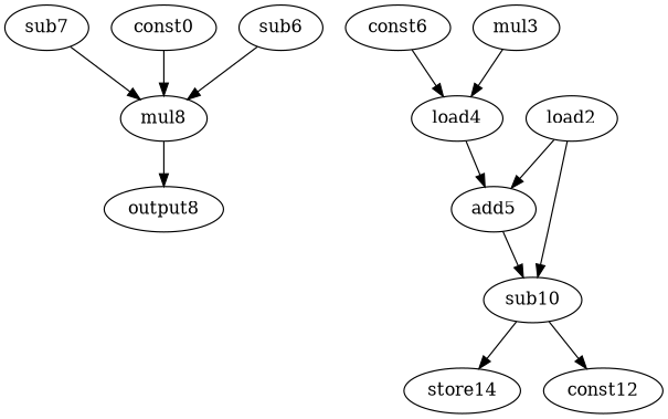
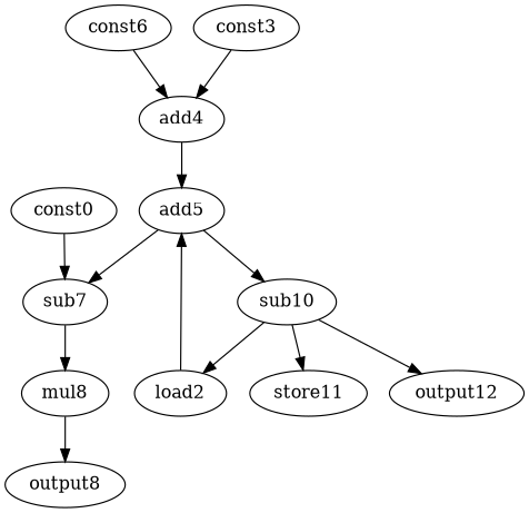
  digraph {
    node [opcode=sub]
    edge [operand=0]
    sub7
    const0 [opcode=const]
    load2 [opcode=load]
    add5 [opcode=add]
    sub10
-   sub6
    mul8 [opcode=mul]
-   store11 [opcode=store label=store14]
+   store11 [opcode=store]
    n9 [label=const6 opcode=const]
-   add4 [opcode=add label=load4]
-   output12 [opcode=output label=const12]
-   const3 [opcode=const label=mul3]
+   add4 [opcode=add]
+   output12 [opcode=output]
+   const3 [opcode=const]
    n13 [label=output8 opcode=output]
    sub7 -> mul8
-   const0 -> mul8
+   const0 -> sub7
    load2 -> add5
-   load2 -> sub10
+   sub10 -> load2
+   add5 -> sub7 [operand=1]
    add5 -> sub10 [operand=1]
    sub10 -> store11 [operand=1]
    sub10 -> output12
-   sub6 -> mul8 [operand=1]
    mul8 -> n13
    n9 -> add4
    add4 -> add5 [operand=1]
    const3 -> add4 [operand=1]
  }
